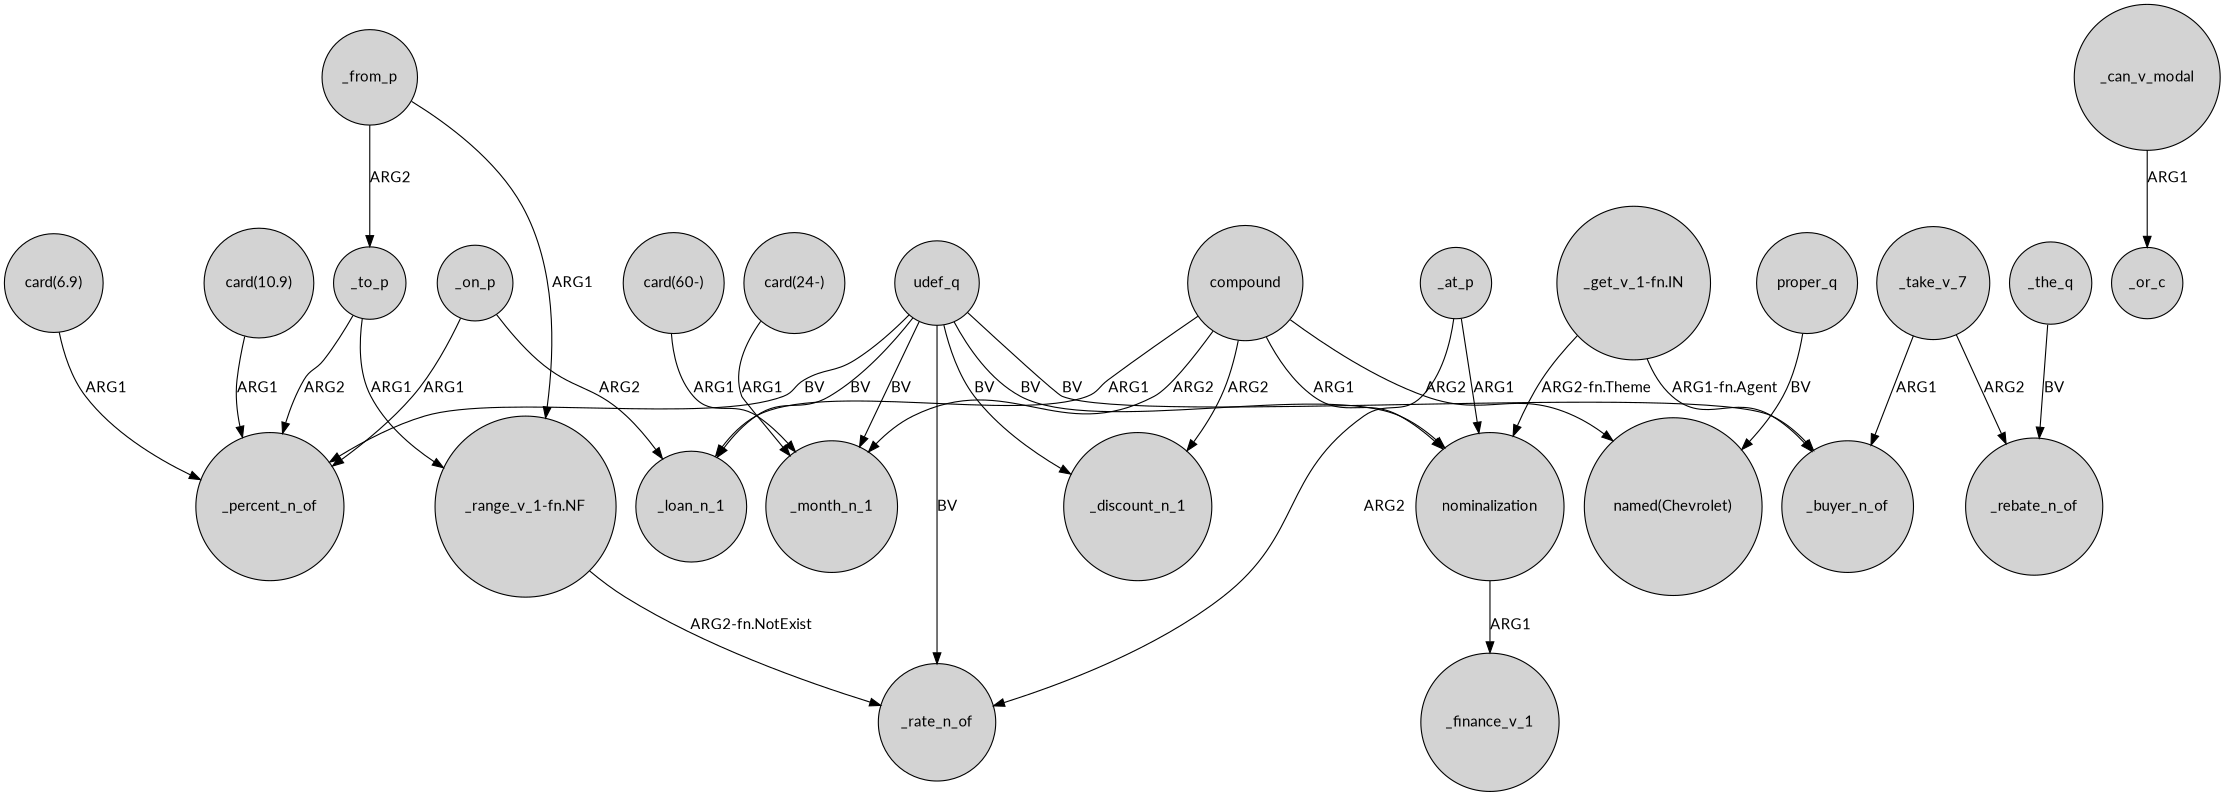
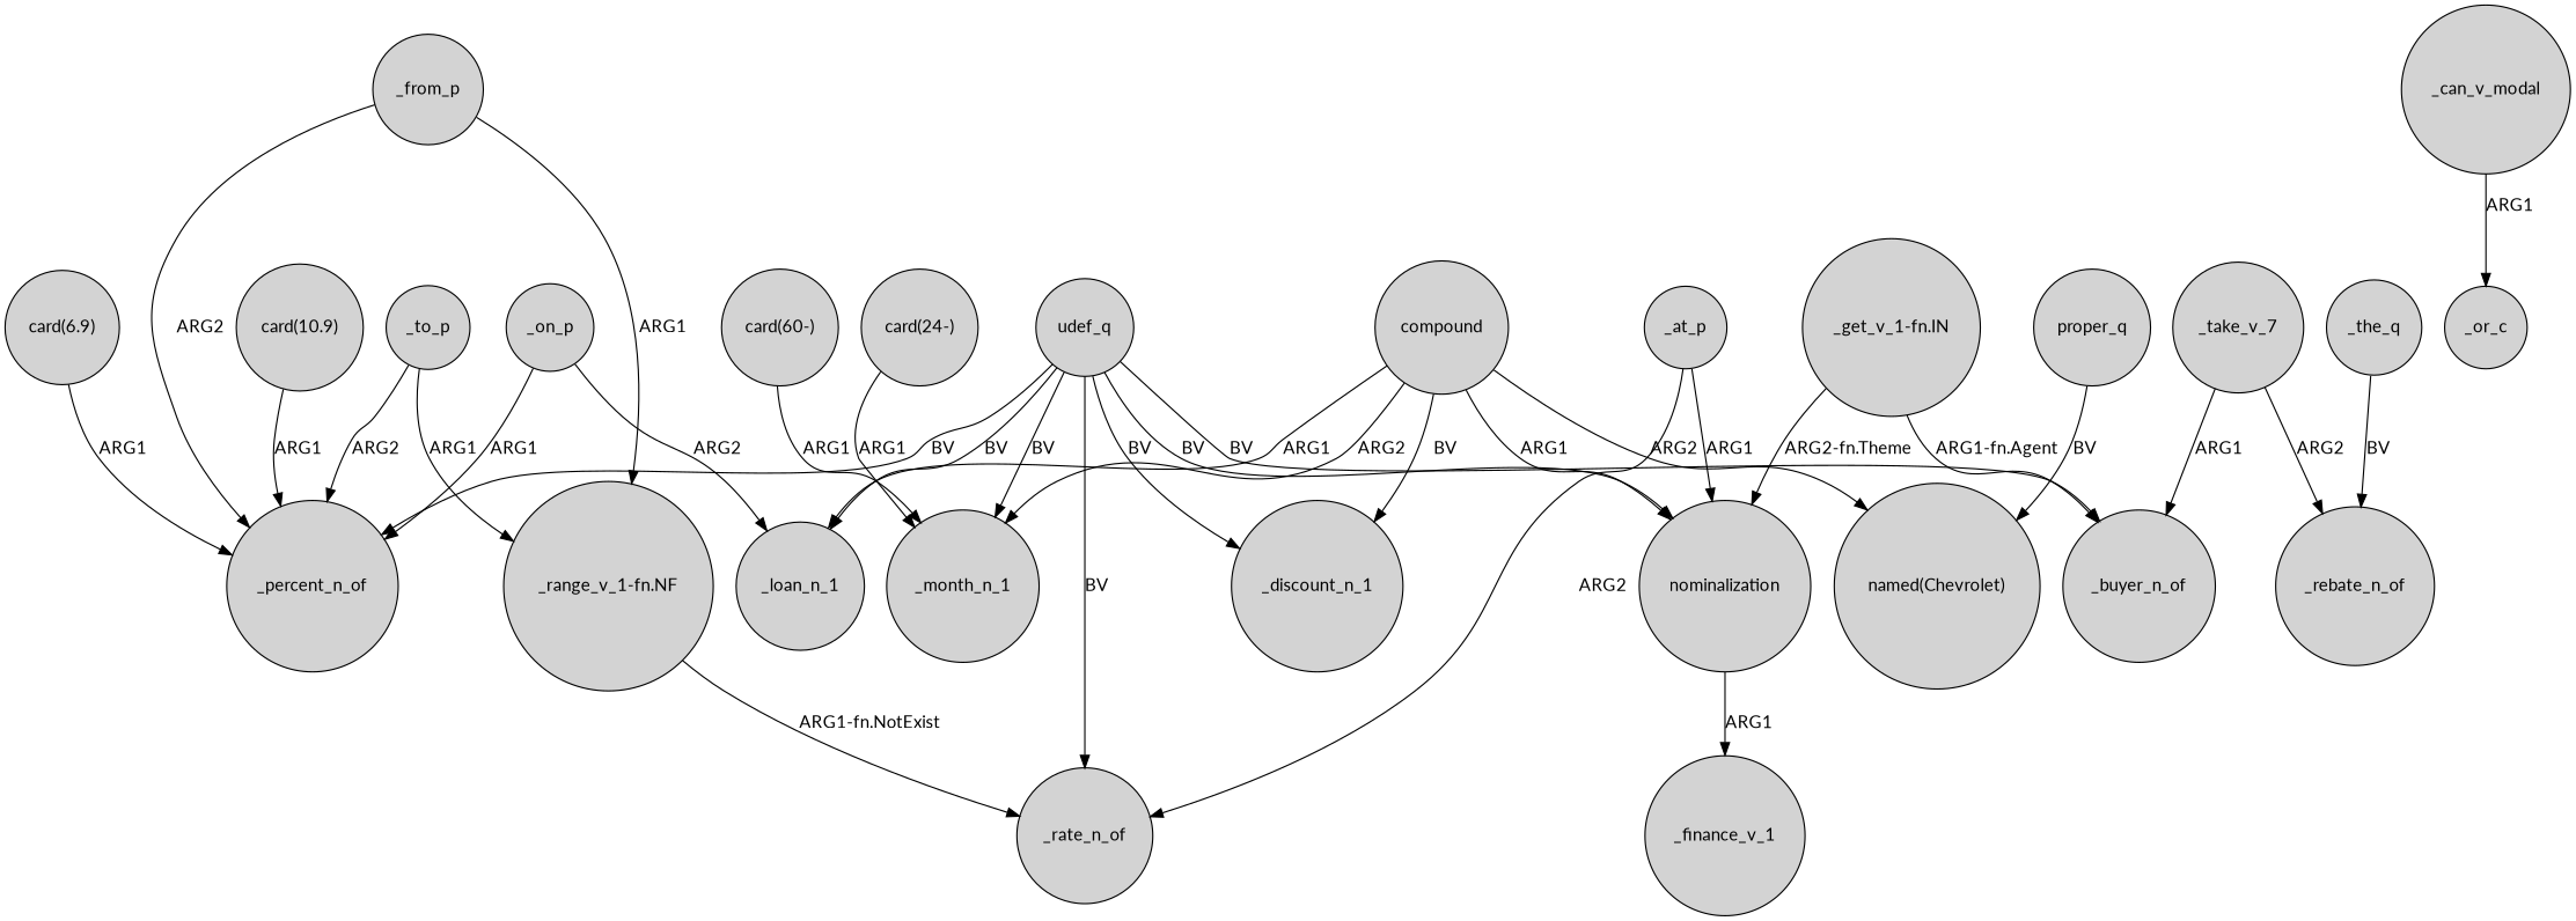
  digraph {
    fontname=Lato
    node [fontname=Lato shape=circle style=filled]
    edge [fontname=Lato]
    "card(10.9)"
    _percent_n_of
    compound
    _month_n_1
    _loan_n_1
    nominalization
    _discount_n_1
    "named(Chevrolet)"
    _finance_v_1
    _on_p
    _at_p
    _rate_n_of
    udef_q
    _buyer_n_of
    "_get_v_1-fn.IN"
    "card(6.9)"
    _the_q
    _rebate_n_of
    _to_p
    "_range_v_1-fn.NF"
    _can_v_modal
    _or_c
    n23 [label=_take_v_7]
    proper_q
    "card(24-)"
    _from_p
    "card(60-)"
    "card(10.9)" -> _percent_n_of [label=ARG1]
    compound -> _month_n_1 [label=ARG2]
    compound -> _loan_n_1 [label=ARG1]
    compound -> nominalization [label=ARG1]
-   compound -> _discount_n_1 [label=ARG2]
+   compound -> _discount_n_1 [label=BV]
    compound -> "named(Chevrolet)" [label=ARG2]
    nominalization -> _finance_v_1 [label=ARG1]
    _on_p -> _percent_n_of [label=ARG1]
    _on_p -> _loan_n_1 [label=ARG2]
    _at_p -> nominalization [label=ARG1]
    _at_p -> _rate_n_of [label=ARG2]
    udef_q -> _percent_n_of [label=BV]
    udef_q -> _month_n_1 [label=BV]
    udef_q -> _loan_n_1 [label=BV]
    udef_q -> nominalization [label=BV]
    udef_q -> _discount_n_1 [label=BV]
    udef_q -> _rate_n_of [label=BV]
    udef_q -> _buyer_n_of [label=BV]
    "_get_v_1-fn.IN" -> nominalization [label="ARG2-fn.Theme"]
    "_get_v_1-fn.IN" -> _buyer_n_of [label="ARG1-fn.Agent"]
    "card(6.9)" -> _percent_n_of [label=ARG1]
    _the_q -> _rebate_n_of [label=BV]
    _to_p -> _percent_n_of [label=ARG2]
    _to_p -> "_range_v_1-fn.NF" [label=ARG1]
-   "_range_v_1-fn.NF" -> _rate_n_of [label="ARG2-fn.NotExist"]
+   "_range_v_1-fn.NF" -> _rate_n_of [label="ARG1-fn.NotExist"]
    _can_v_modal -> _or_c [label=ARG1]
    n23 -> _buyer_n_of [label=ARG1]
    n23 -> _rebate_n_of [label=ARG2]
    proper_q -> "named(Chevrolet)" [label=BV]
    "card(24-)" -> _month_n_1 [label=ARG1]
-   _from_p -> _to_p [label=ARG2]
+   _from_p -> _percent_n_of [label=ARG2]
    _from_p -> "_range_v_1-fn.NF" [label=ARG1]
    "card(60-)" -> _month_n_1 [label=ARG1]
  }
